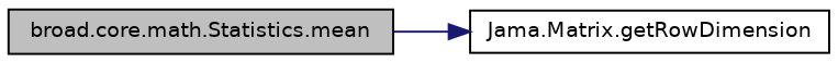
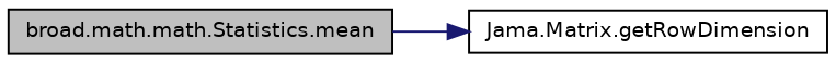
  digraph {
    rankdir=LR
    node [color=black fontname=Helvetica fontsize=10 shape=record style=filled]
-   n1 [fillcolor=grey75 fontcolor=black height=0.2 label="broad.core.math.Statistics.mean" width=0.4]
+   n1 [fillcolor=grey75 fontcolor=black height=0.2 label="broad.math.math.Statistics.mean" width=0.4]
    n2 [fillcolor=white height=0.2 label="Jama.Matrix.getRowDimension" width=0.4]
    n1 -> n2 [color=midnightblue fontname=Helvetica fontsize=10 labelfontname=Helvetica labelfontsize=10 style=solid]
  }
